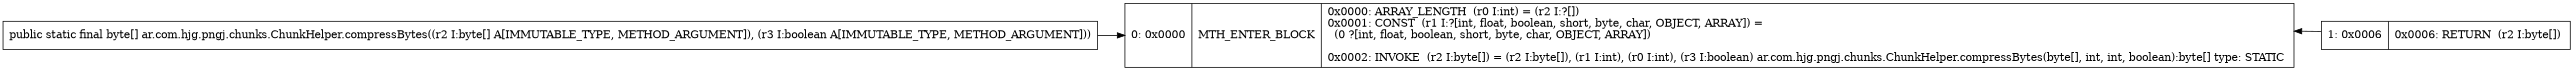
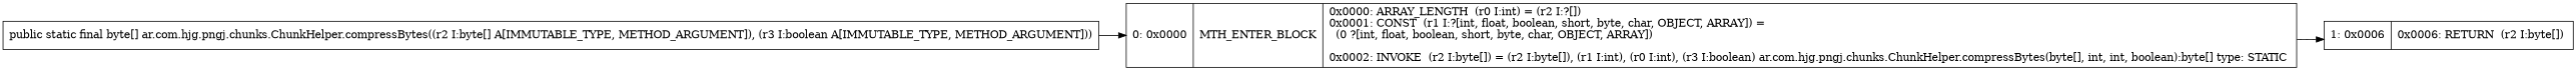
  digraph {
    rankdir=LR
    node [shape=record]
    n1 [label="{0\:\ 0x0000|MTH_ENTER_BLOCK\l|0x0000: ARRAY_LENGTH  (r0 I:int) = (r2 I:?[]) \l0x0001: CONST  (r1 I:?[int, float, boolean, short, byte, char, OBJECT, ARRAY]) = \l  (0 ?[int, float, boolean, short, byte, char, OBJECT, ARRAY])\l \l0x0002: INVOKE  (r2 I:byte[]) = (r2 I:byte[]), (r1 I:int), (r0 I:int), (r3 I:boolean) ar.com.hjg.pngj.chunks.ChunkHelper.compressBytes(byte[], int, int, boolean):byte[] type: STATIC \l}"]
    n2 [label="{1\:\ 0x0006|0x0006: RETURN  (r2 I:byte[]) \l}"]
    n3 [label="{public static final byte[] ar.com.hjg.pngj.chunks.ChunkHelper.compressBytes((r2 I:byte[] A[IMMUTABLE_TYPE, METHOD_ARGUMENT]), (r3 I:boolean A[IMMUTABLE_TYPE, METHOD_ARGUMENT])) }"]
-   n2 -> n1
+   n1 -> n2
    n3 -> n1
  }
